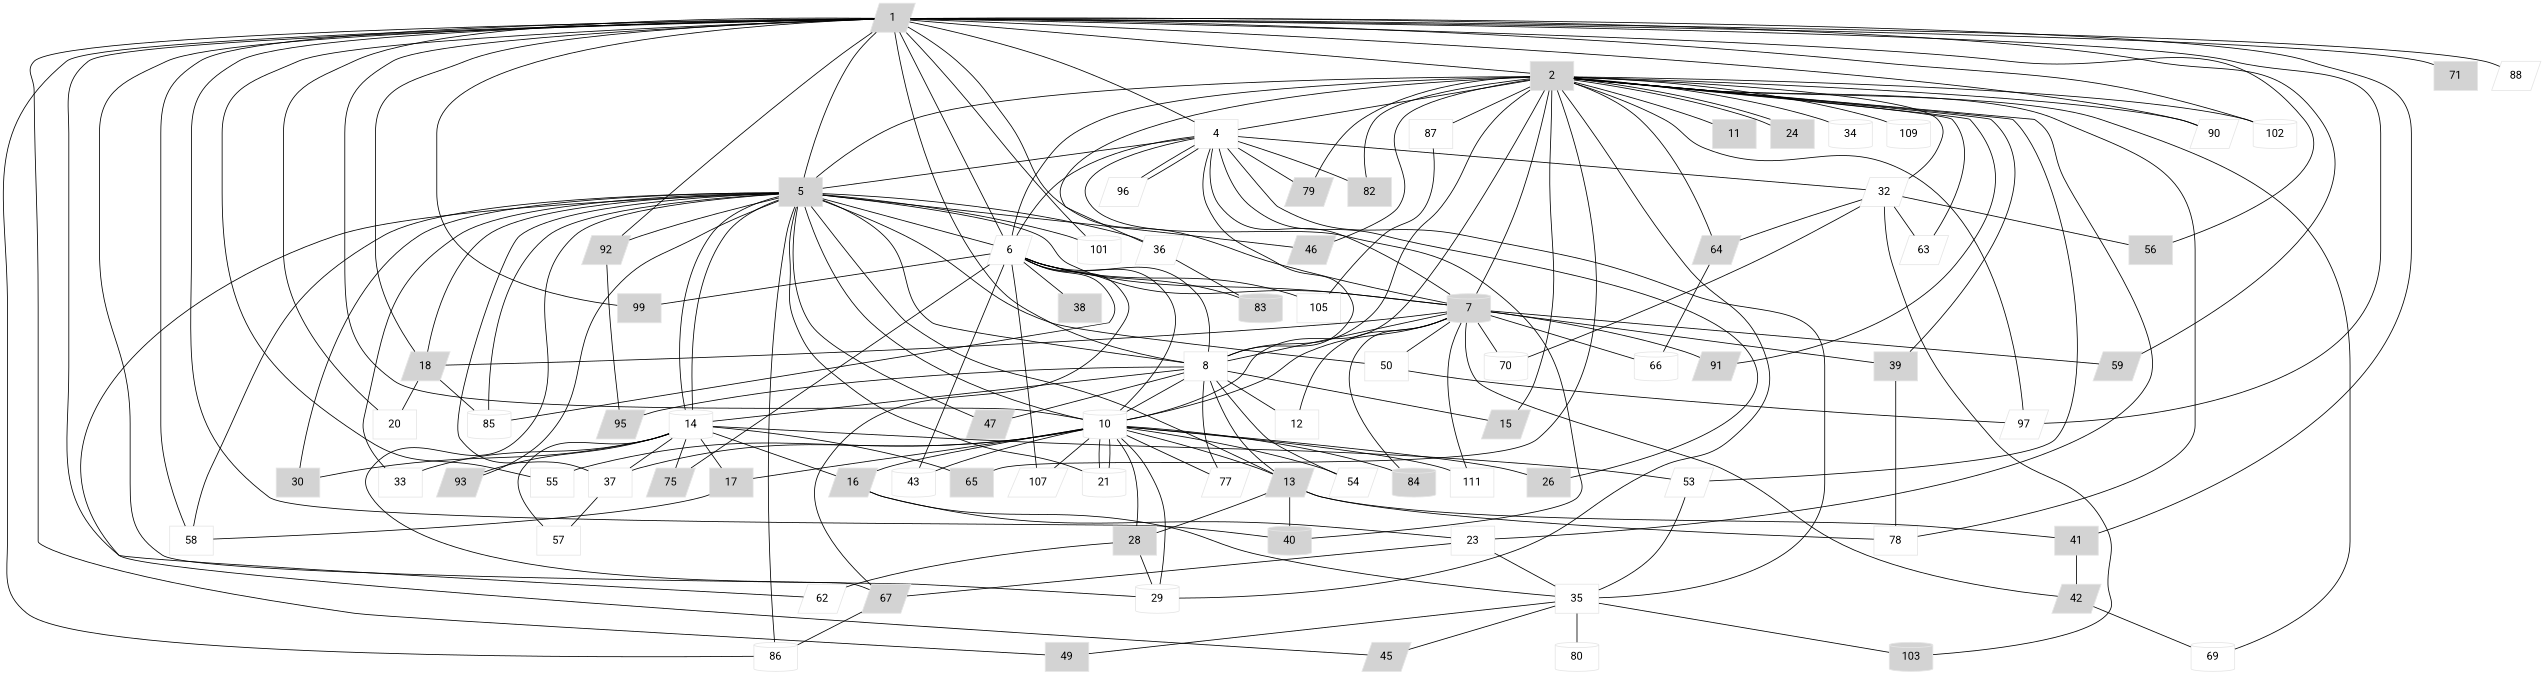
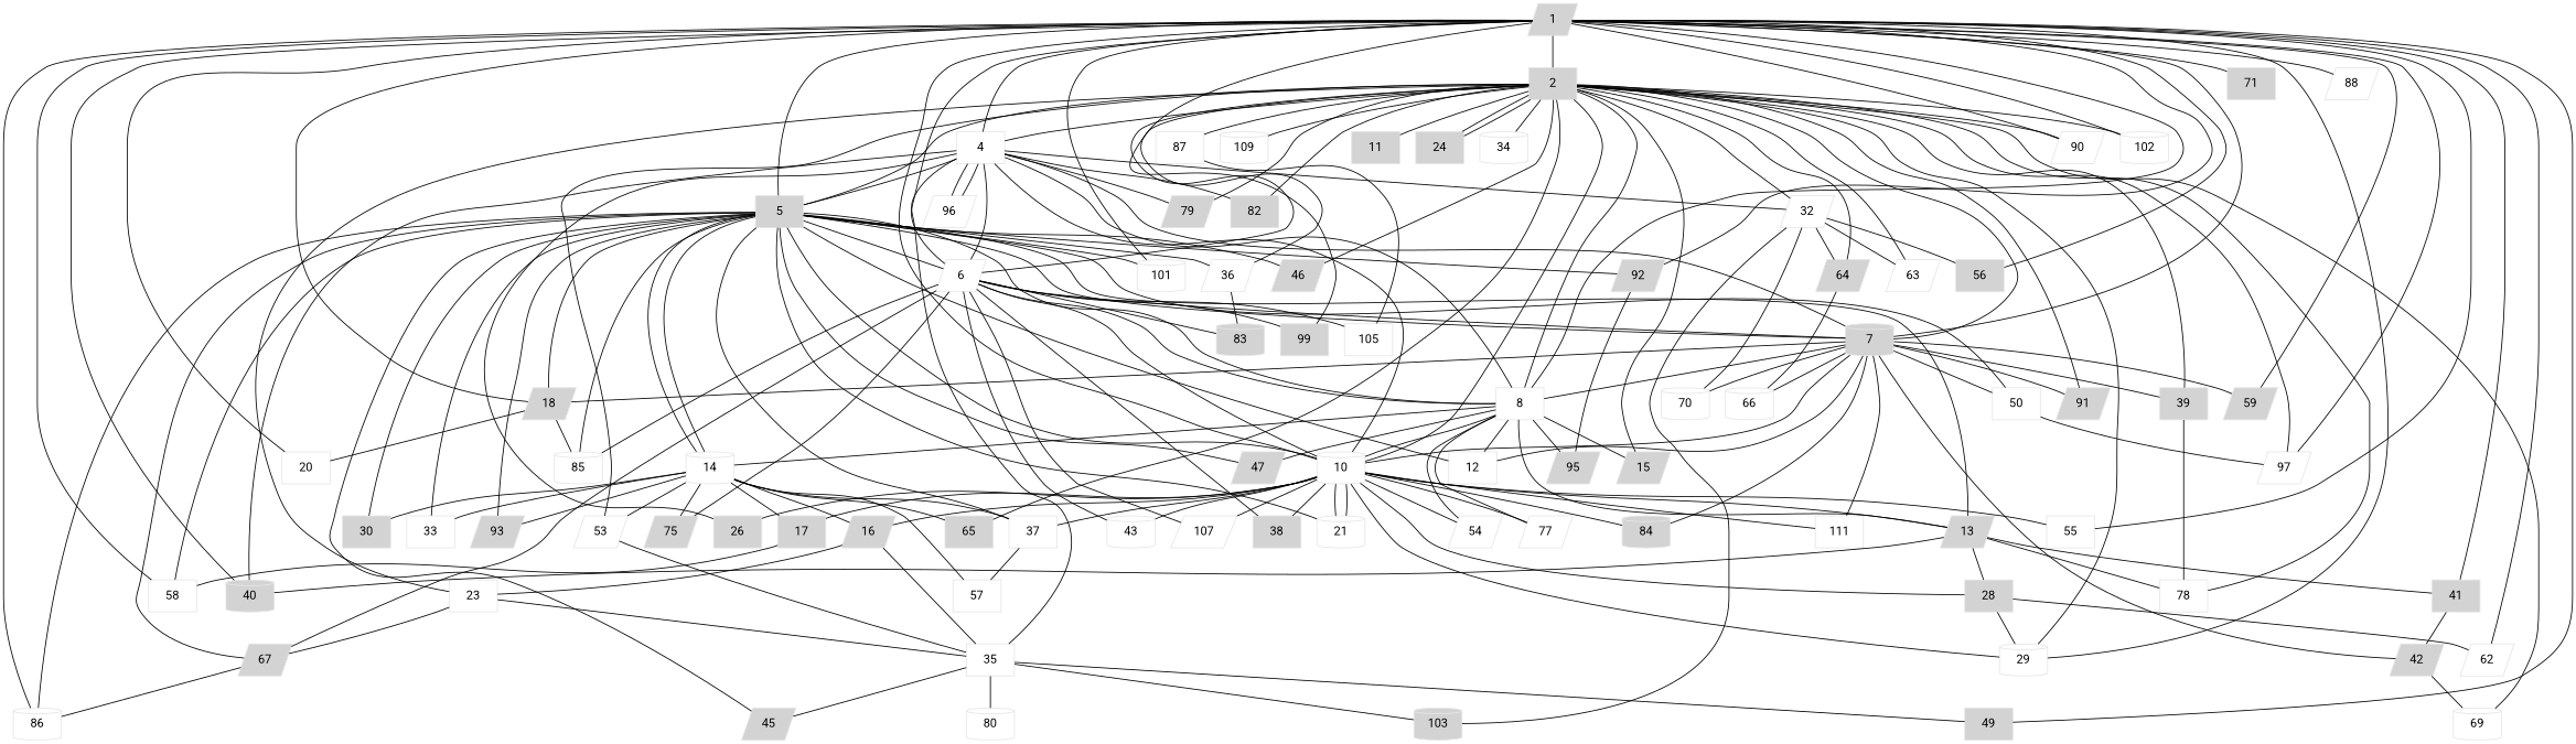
  graph {
    fontname=Roboto
    node [color=gray90 fillcolor=white fontname=Roboto shape=box style=filled]
    edge [fontname=Roboto]
    1 [fillcolor=lightgrey shape=parallelogram super="+3"]
    2 [fillcolor=lightgrey super="+9"]
    4 [super="+74"]
    5 [fillcolor=lightgrey super="+52"]
    6 [shape=parallelogram super="+27"]
    7 [fillcolor=lightgrey shape=cylinder super="+25"]
    8 [super="+94"]
    10 [shape=cylinder super="+22"]
    18 [fillcolor=lightgrey shape=parallelogram super="+81"]
    20
    29 [shape=cylinder super="+31"]
    40 [fillcolor=lightgrey shape=cylinder super="+76"]
    41 [fillcolor=lightgrey]
    49 [fillcolor=lightgrey]
    55
    56 [fillcolor=lightgrey]
    58
    59 [fillcolor=lightgrey shape=parallelogram]
    62 [shape=parallelogram]
    71 [fillcolor=lightgrey]
    86 [shape=cylinder super="+104"]
    88 [shape=parallelogram]
    90 [shape=parallelogram]
    92 [fillcolor=lightgrey shape=parallelogram]
    97 [shape=parallelogram super="+108"]
    99 [fillcolor=lightgrey]
    101 [shape=cylinder]
    102 [shape=cylinder]
    11 [fillcolor=lightgrey]
    15 [fillcolor=lightgrey shape=parallelogram]
    23
    24 [fillcolor=lightgrey]
    32 [shape=parallelogram super="+60"]
    34 [shape=cylinder]
    36 [shape=parallelogram]
    39 [fillcolor=lightgrey]
    46 [fillcolor=lightgrey shape=parallelogram]
    53 [shape=parallelogram]
    63 [shape=parallelogram]
    64 [fillcolor=lightgrey shape=parallelogram]
    65 [fillcolor=lightgrey]
    69 [shape=cylinder]
    78 [super="+106"]
    79 [fillcolor=lightgrey shape=parallelogram]
    82 [fillcolor=lightgrey]
    87
    91 [fillcolor=lightgrey shape=parallelogram]
    109 [shape=cylinder]
    26 [fillcolor=lightgrey]
    35 [super="+48"]
    96 [shape=parallelogram]
    12 [super="+98"]
    13 [fillcolor=lightgrey shape=parallelogram super="+44"]
    14 [shape=cylinder super="+19"]
    21 [shape=cylinder super="+89"]
    30 [fillcolor=lightgrey]
    33
    37 [super="+51"]
    45 [fillcolor=lightgrey shape=parallelogram]
    47 [fillcolor=lightgrey shape=parallelogram]
    50
    67 [fillcolor=lightgrey shape=parallelogram super="+72"]
    85 [shape=cylinder super="+110"]
    93 [fillcolor=lightgrey shape=parallelogram]
    38 [fillcolor=lightgrey]
    43 [shape=cylinder]
    75 [fillcolor=lightgrey shape=parallelogram]
    83 [fillcolor=lightgrey shape=cylinder super="+100"]
    105
    107 [shape=parallelogram]
    42 [fillcolor=lightgrey shape=parallelogram]
    66 [shape=cylinder]
    70 [shape=cylinder]
    84 [fillcolor=lightgrey shape=cylinder]
    111
    54 [shape=parallelogram]
    77 [shape=parallelogram]
    95 [fillcolor=lightgrey shape=parallelogram]
    16 [fillcolor=lightgrey shape=parallelogram super="+61"]
    17 [fillcolor=lightgrey super="+73"]
    28 [fillcolor=lightgrey super="+68"]
    103 [fillcolor=lightgrey shape=cylinder]
    80 [shape=cylinder]
    57
    1 -- 2 [weight=4]
    1 -- 4 [weight=2]
    1 -- 5 [weight=2]
    1 -- 6 [weight=3]
    1 -- 7 [weight=2]
    1 -- 8 [weight=2]
    1 -- 10 [weight=2]
    1 -- 18
    1 -- 20
    1 -- 29
    1 -- 40
    1 -- 41
    1 -- 49
    1 -- 55
    1 -- 56
    1 -- 58
    1 -- 59
    1 -- 62
    1 -- 71
    1 -- 86
    1 -- 88
    1 -- 90
    1 -- 92
    1 -- 97
    1 -- 99
    1 -- 101
    1 -- 102
    2 -- 4 [weight=3]
    2 -- 5 [weight=2]
    2 -- 6 [weight=2]
    2 -- 7 [weight=2]
    2 -- 8 [weight=2]
    2 -- 10 [weight=2]
    2 -- 29
    2 -- 90
    2 -- 97
    2 -- 102
    2 -- 11
    2 -- 15
    2 -- 23
    2 -- 24
    2 -- 24
    2 -- 32 [weight=2]
    2 -- 34 [weight=2]
    2 -- 36
    2 -- 39
    2 -- 46
    2 -- 53
    2 -- 63
    2 -- 64
    2 -- 65
    2 -- 69
    2 -- 78
    2 -- 79
    2 -- 82
    2 -- 87 [weight=2]
    2 -- 91
    2 -- 109 [weight=2]
    4 -- 5
    4 -- 6
    4 -- 7
    4 -- 8
+   4 -- 10
    4 -- 40
    4 -- 32
    4 -- 79
    4 -- 82
    4 -- 26
    4 -- 35 [weight=2]
    4 -- 96
    4 -- 96
    5 -- 6
    5 -- 7
    5 -- 8
    5 -- 10 [weight=3]
    5 -- 18
    5 -- 58
    5 -- 86
    5 -- 92
    5 -- 101
    5 -- 36
    5 -- 46
+   5 -- 12
    5 -- 13
    5 -- 14
    5 -- 14
    5 -- 21
    5 -- 30
    5 -- 33
    5 -- 37
    5 -- 45
    5 -- 47
    5 -- 50
    5 -- 67
    5 -- 85
    5 -- 93
    6 -- 7
    6 -- 8
    6 -- 10
    6 -- 99
    6 -- 67
    6 -- 85
    6 -- 38
    6 -- 43
    6 -- 75
    6 -- 83 [weight=2]
    6 -- 105
    6 -- 107
    7 -- 8
    7 -- 10
    7 -- 18
    7 -- 59
    7 -- 39
    7 -- 91
    7 -- 12
    7 -- 50
    7 -- 42
    7 -- 66
    7 -- 70
    7 -- 84
    7 -- 111
    8 -- 10 [weight=2]
    8 -- 15
    8 -- 12
    8 -- 13
    8 -- 14
    8 -- 47
    8 -- 54
    8 -- 77
    8 -- 95
    10 -- 29
    10 -- 55
    10 -- 26
    10 -- 13
    10 -- 21
    10 -- 21
    10 -- 37
+   10 -- 38
    10 -- 43
    10 -- 107
    10 -- 84
    10 -- 111
    10 -- 54
    10 -- 77
    10 -- 16
    10 -- 17
    10 -- 28
    18 -- 20
    18 -- 85
    41 -- 42
    92 -- 95
    23 -- 35
    23 -- 67
    32 -- 56
    32 -- 63
    32 -- 64
    32 -- 70
    32 -- 103
    36 -- 83
    39 -- 78
    53 -- 35
    64 -- 66
    87 -- 105
    35 -- 49
    35 -- 45
    35 -- 103
    35 -- 80
    13 -- 40
    13 -- 41
    13 -- 78
    13 -- 28
    14 -- 53
    14 -- 65
    14 -- 30
    14 -- 33
    14 -- 37
    14 -- 93
    14 -- 75
    14 -- 16
    14 -- 17
    14 -- 57
    37 -- 57
    50 -- 97
    67 -- 86
    42 -- 69
    16 -- 23
    16 -- 35
    17 -- 58
    28 -- 29
    28 -- 62
  }
